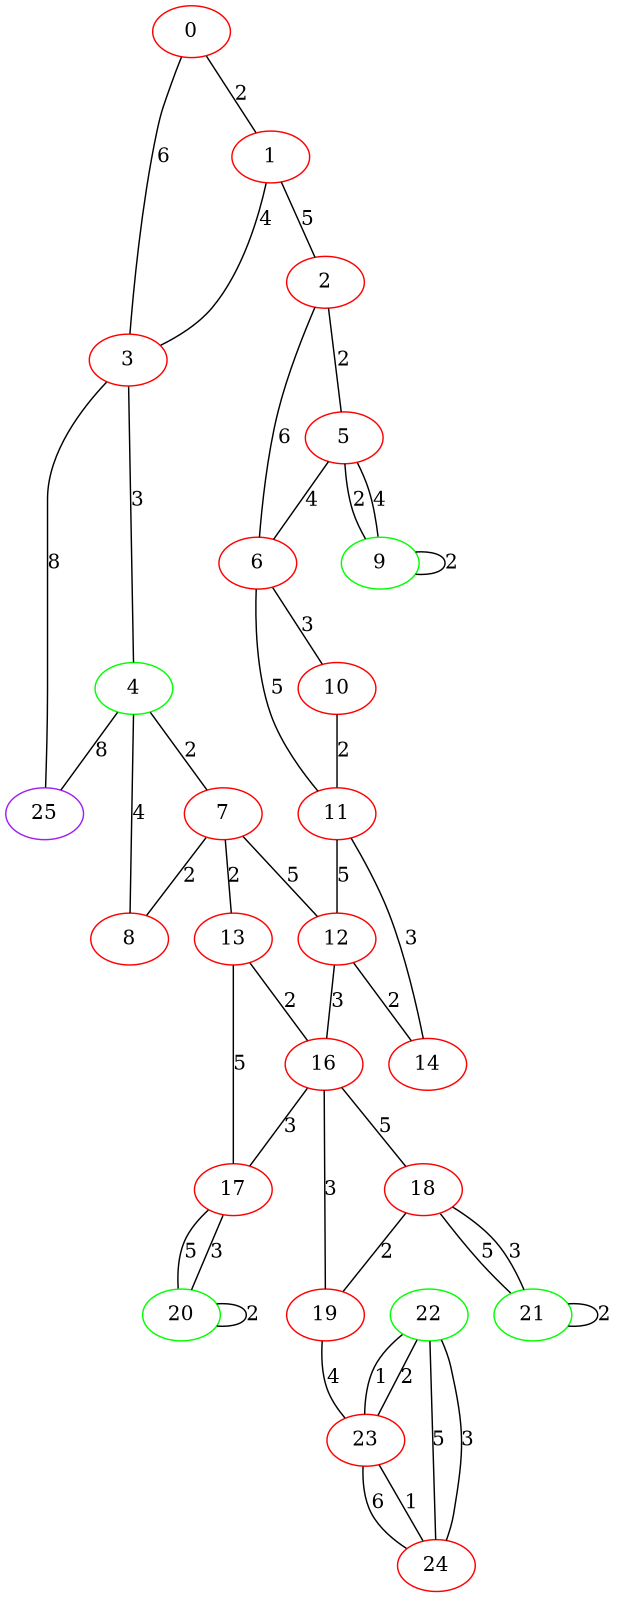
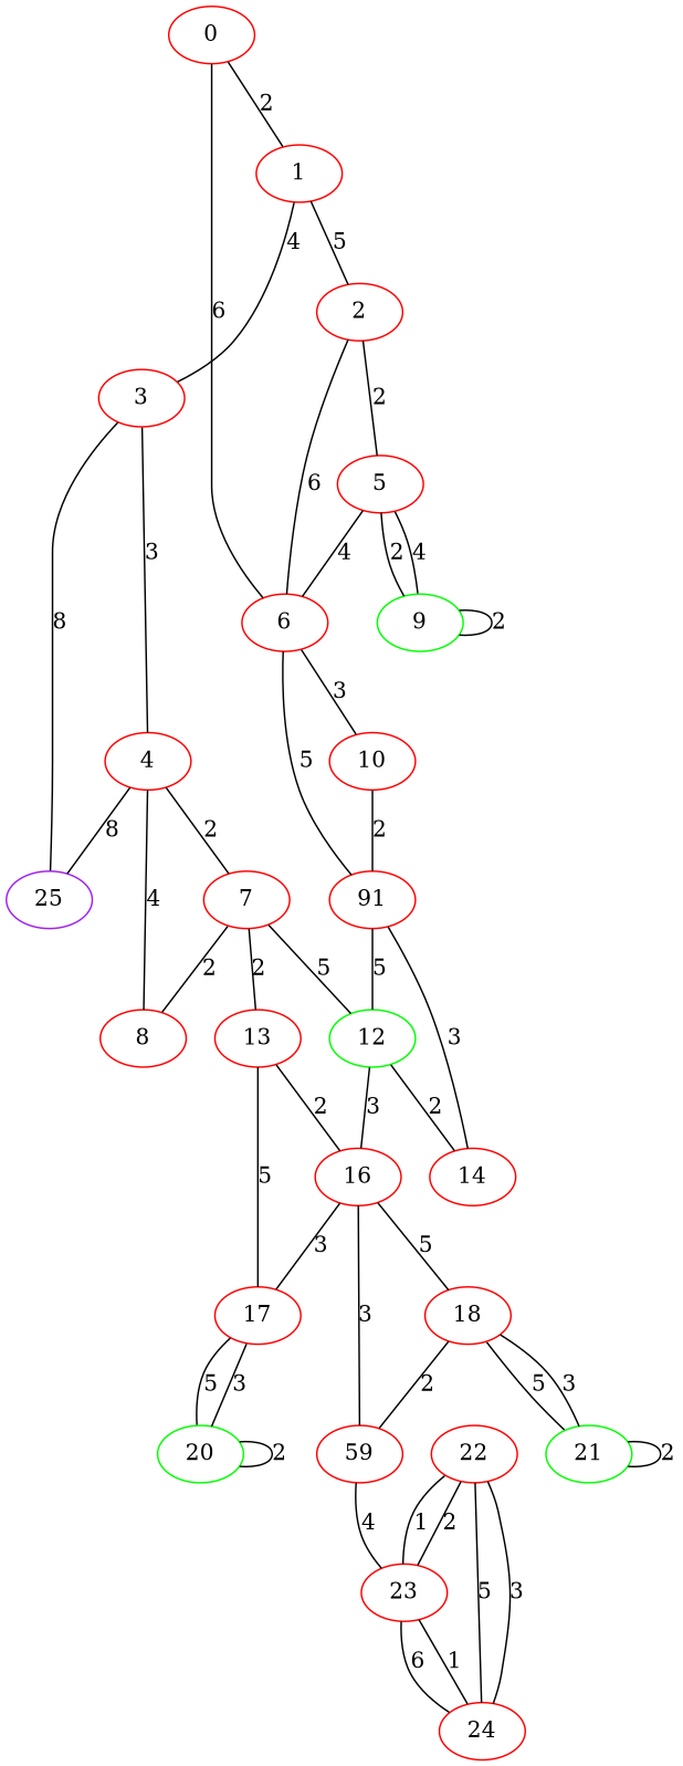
  graph {
    node [color=red weight=1]
    0
    1
    3
    2
-   4 [color=green]
+   4
    25 [color=purple weight=4]
    5
    6
    9 [color=green weight=2]
    10
-   11
+   11 [label=91]
    7
    8
-   12
+   12 [color=green]
    13
    14
    16
    17
    18
-   19
+   19 [label=59]
    20 [color=green weight=2]
    21 [color=green weight=2]
    23
-   22 [color=green]
+   22
    24
    0 -- 1 [label=2]
-   0 -- 3 [label=6]
+   0 -- 6 [label=6]
    1 -- 3 [label=4]
    1 -- 2 [label=5]
    3 -- 4 [label=3]
    3 -- 25 [label=8]
    2 -- 5 [label=2]
    2 -- 6 [label=6]
    4 -- 25 [label=8]
    4 -- 7 [label=2]
    4 -- 8 [label=4]
    5 -- 6 [label=4]
    5 -- 9 [label=4]
    5 -- 9 [label=2]
    6 -- 10 [label=3]
    6 -- 11 [label=5]
    9 -- 9 [label=2]
    10 -- 11 [label=2]
    11 -- 12 [label=5]
    11 -- 14 [label=3]
    7 -- 8 [label=2]
    7 -- 12 [label=5]
    7 -- 13 [label=2]
    12 -- 14 [label=2]
    12 -- 16 [label=3]
    13 -- 16 [label=2]
    13 -- 17 [label=5]
    16 -- 17 [label=3]
    16 -- 18 [label=5]
    16 -- 19 [label=3]
    17 -- 20 [label=3]
    17 -- 20 [label=5]
    18 -- 19 [label=2]
    18 -- 21 [label=5]
    18 -- 21 [label=3]
    19 -- 23 [label=4]
    20 -- 20 [label=2]
    21 -- 21 [label=2]
    23 -- 24 [label=6]
    23 -- 24 [label=1]
    22 -- 23 [label=1]
    22 -- 23 [label=2]
    22 -- 24 [label=5]
    22 -- 24 [label=3]
  }
